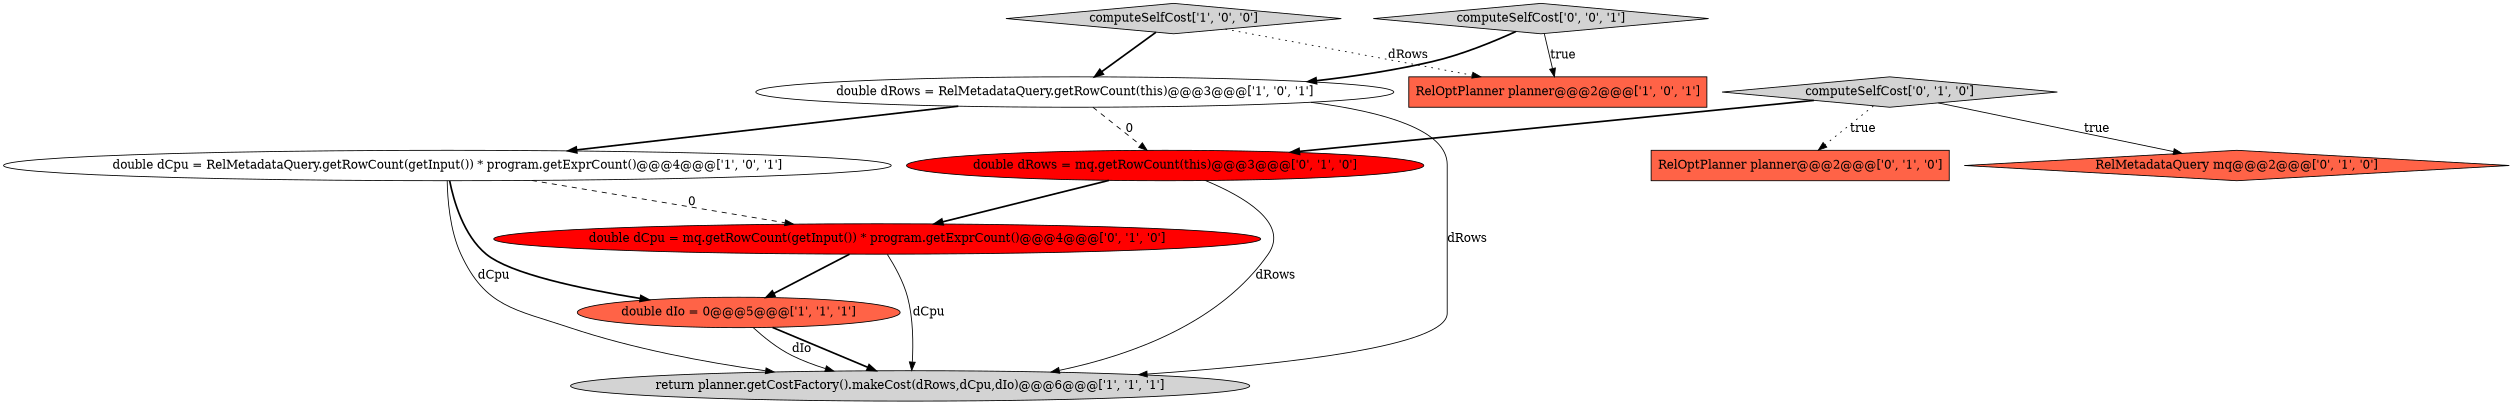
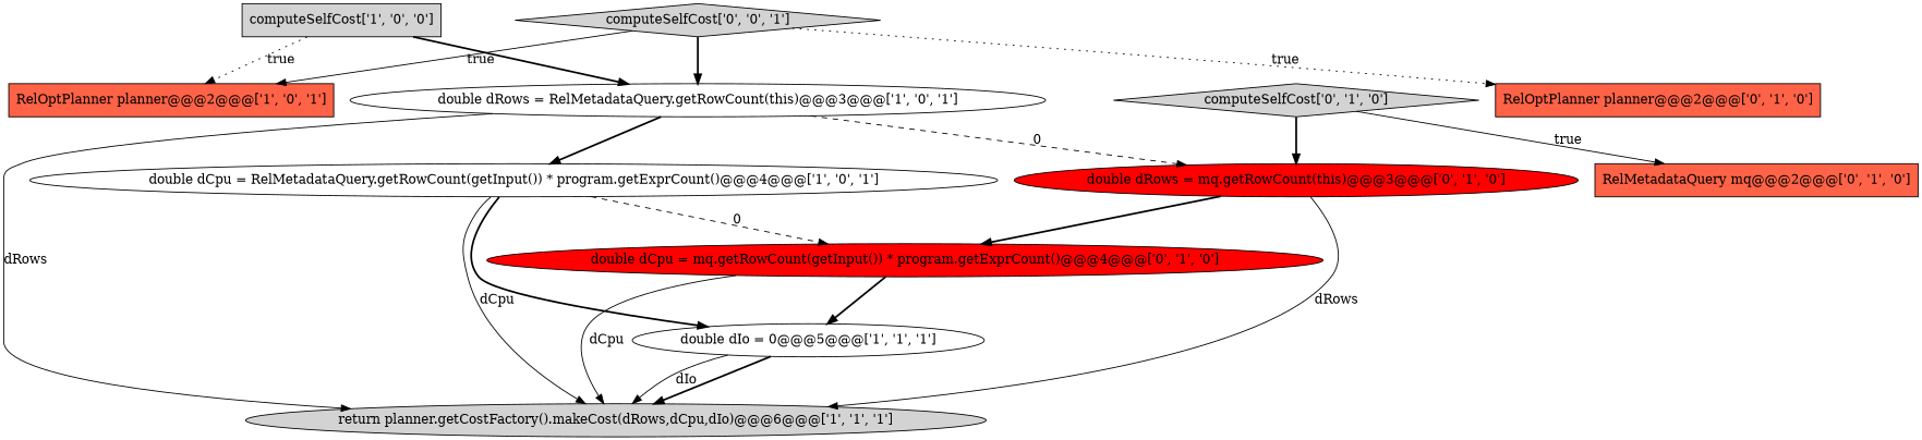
  digraph {
    node [fillcolor=lightgray shape=ellipse style=filled]
    edge [style=bold]
-   n1 [label="computeSelfCost['1', '0', '0']" shape=diamond]
+   n1 [label="computeSelfCost['1', '0', '0']" shape=box]
    n2 [fillcolor=tomato label="RelOptPlanner planner@@@2@@@['1', '0', '1']" shape=box]
    n3 [fillcolor=white label="double dRows = RelMetadataQuery.getRowCount(this)@@@3@@@['1', '0', '1']"]
    n4 [fillcolor=red label="double dRows = mq.getRowCount(this)@@@3@@@['0', '1', '0']"]
    n5 [label="return planner.getCostFactory().makeCost(dRows,dCpu,dIo)@@@6@@@['1', '1', '1']"]
    n6 [fillcolor=white label="double dCpu = RelMetadataQuery.getRowCount(getInput()) * program.getExprCount()@@@4@@@['1', '0', '1']"]
    n7 [fillcolor=tomato label="RelOptPlanner planner@@@2@@@['0', '1', '0']" shape=box]
-   n8 [fillcolor=tomato label="RelMetadataQuery mq@@@2@@@['0', '1', '0']" shape=diamond]
+   n8 [fillcolor=tomato label="RelMetadataQuery mq@@@2@@@['0', '1', '0']" shape=box]
    n9 [fillcolor=red label="double dCpu = mq.getRowCount(getInput()) * program.getExprCount()@@@4@@@['0', '1', '0']"]
-   n10 [fillcolor=tomato label="double dIo = 0@@@5@@@['1', '1', '1']"]
+   n10 [fillcolor=white label="double dIo = 0@@@5@@@['1', '1', '1']"]
    n11 [label="computeSelfCost['0', '0', '1']" shape=diamond]
    n12 [label="computeSelfCost['0', '1', '0']" shape=diamond]
-   n1 -> n2 [label=dRows style=dotted]
+   n1 -> n2 [label=true style=dotted]
    n1 -> n3
    n3 -> n4 [label=0 style=dashed]
    n3 -> n5 [label=dRows style=solid]
    n3 -> n6
    n4 -> n5 [label=dRows style=solid]
    n4 -> n9
    n6 -> n5 [label=dCpu style=solid]
    n6 -> n9 [label=0 style=dashed]
    n6 -> n10
    n9 -> n5 [label=dCpu style=solid]
    n9 -> n10
    n10 -> n5
    n10 -> n5 [label=dIo style=solid]
    n11 -> n2 [label=true style=solid]
    n11 -> n3
    n12 -> n4
-   n12 -> n7 [label=true style=dotted]
+   n11 -> n7 [label=true style=dotted]
    n12 -> n8 [label=true style=solid]
  }
